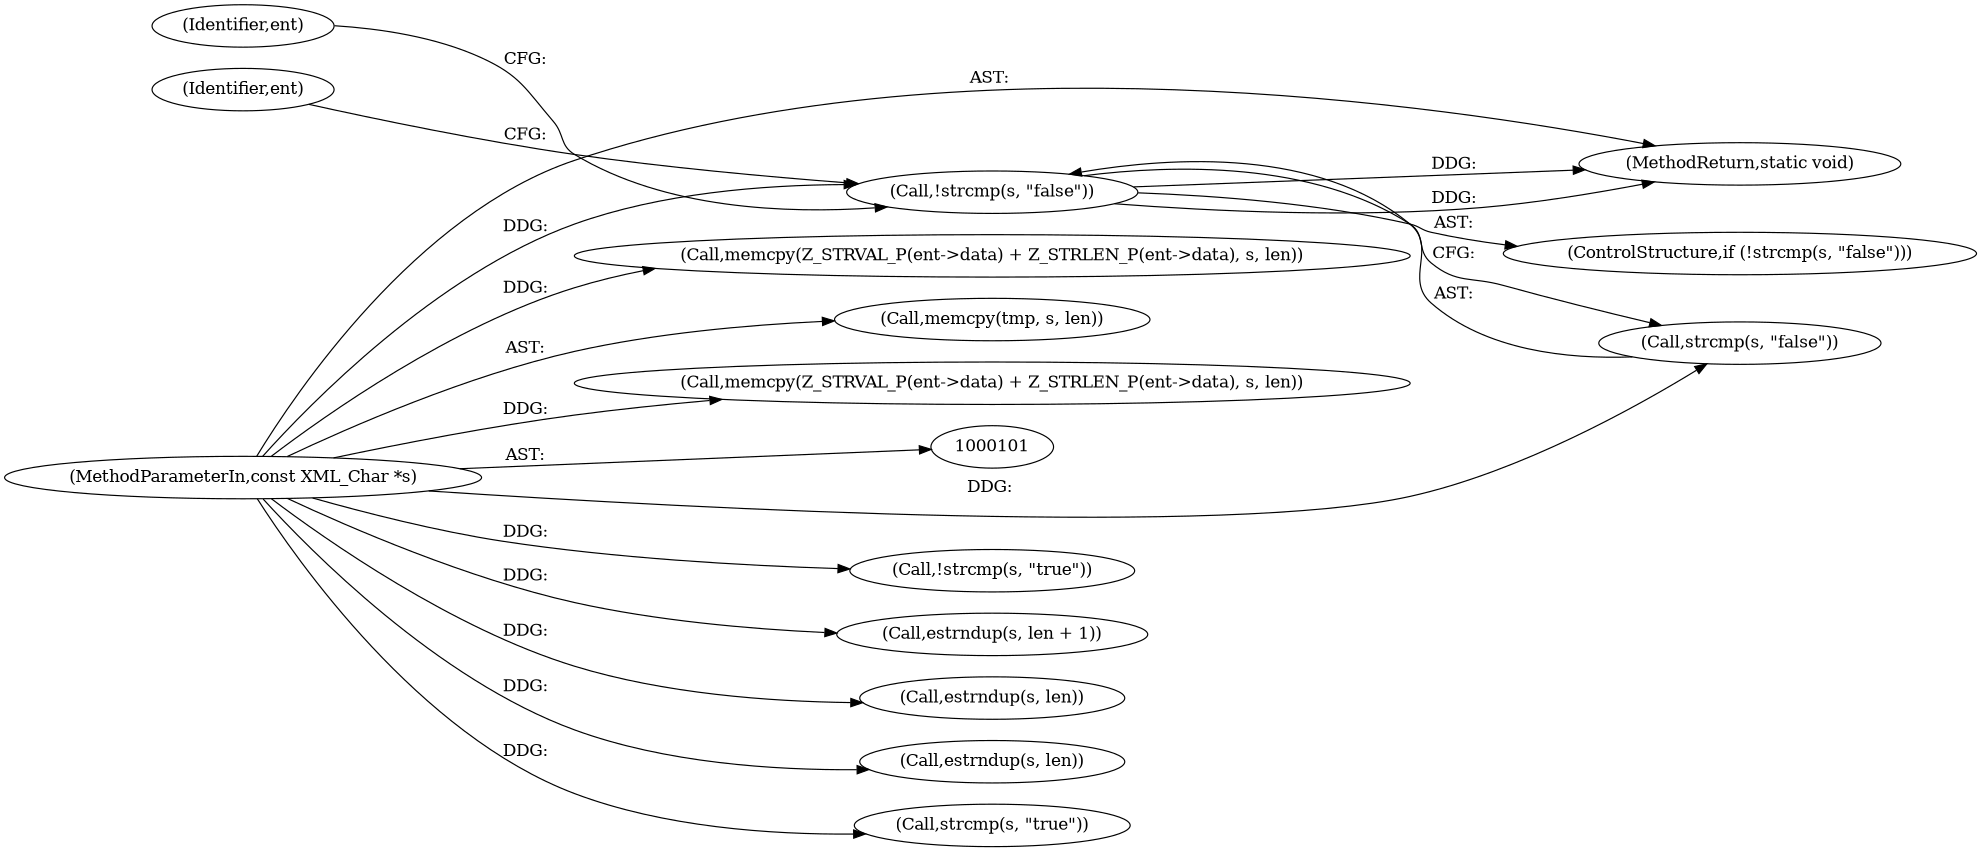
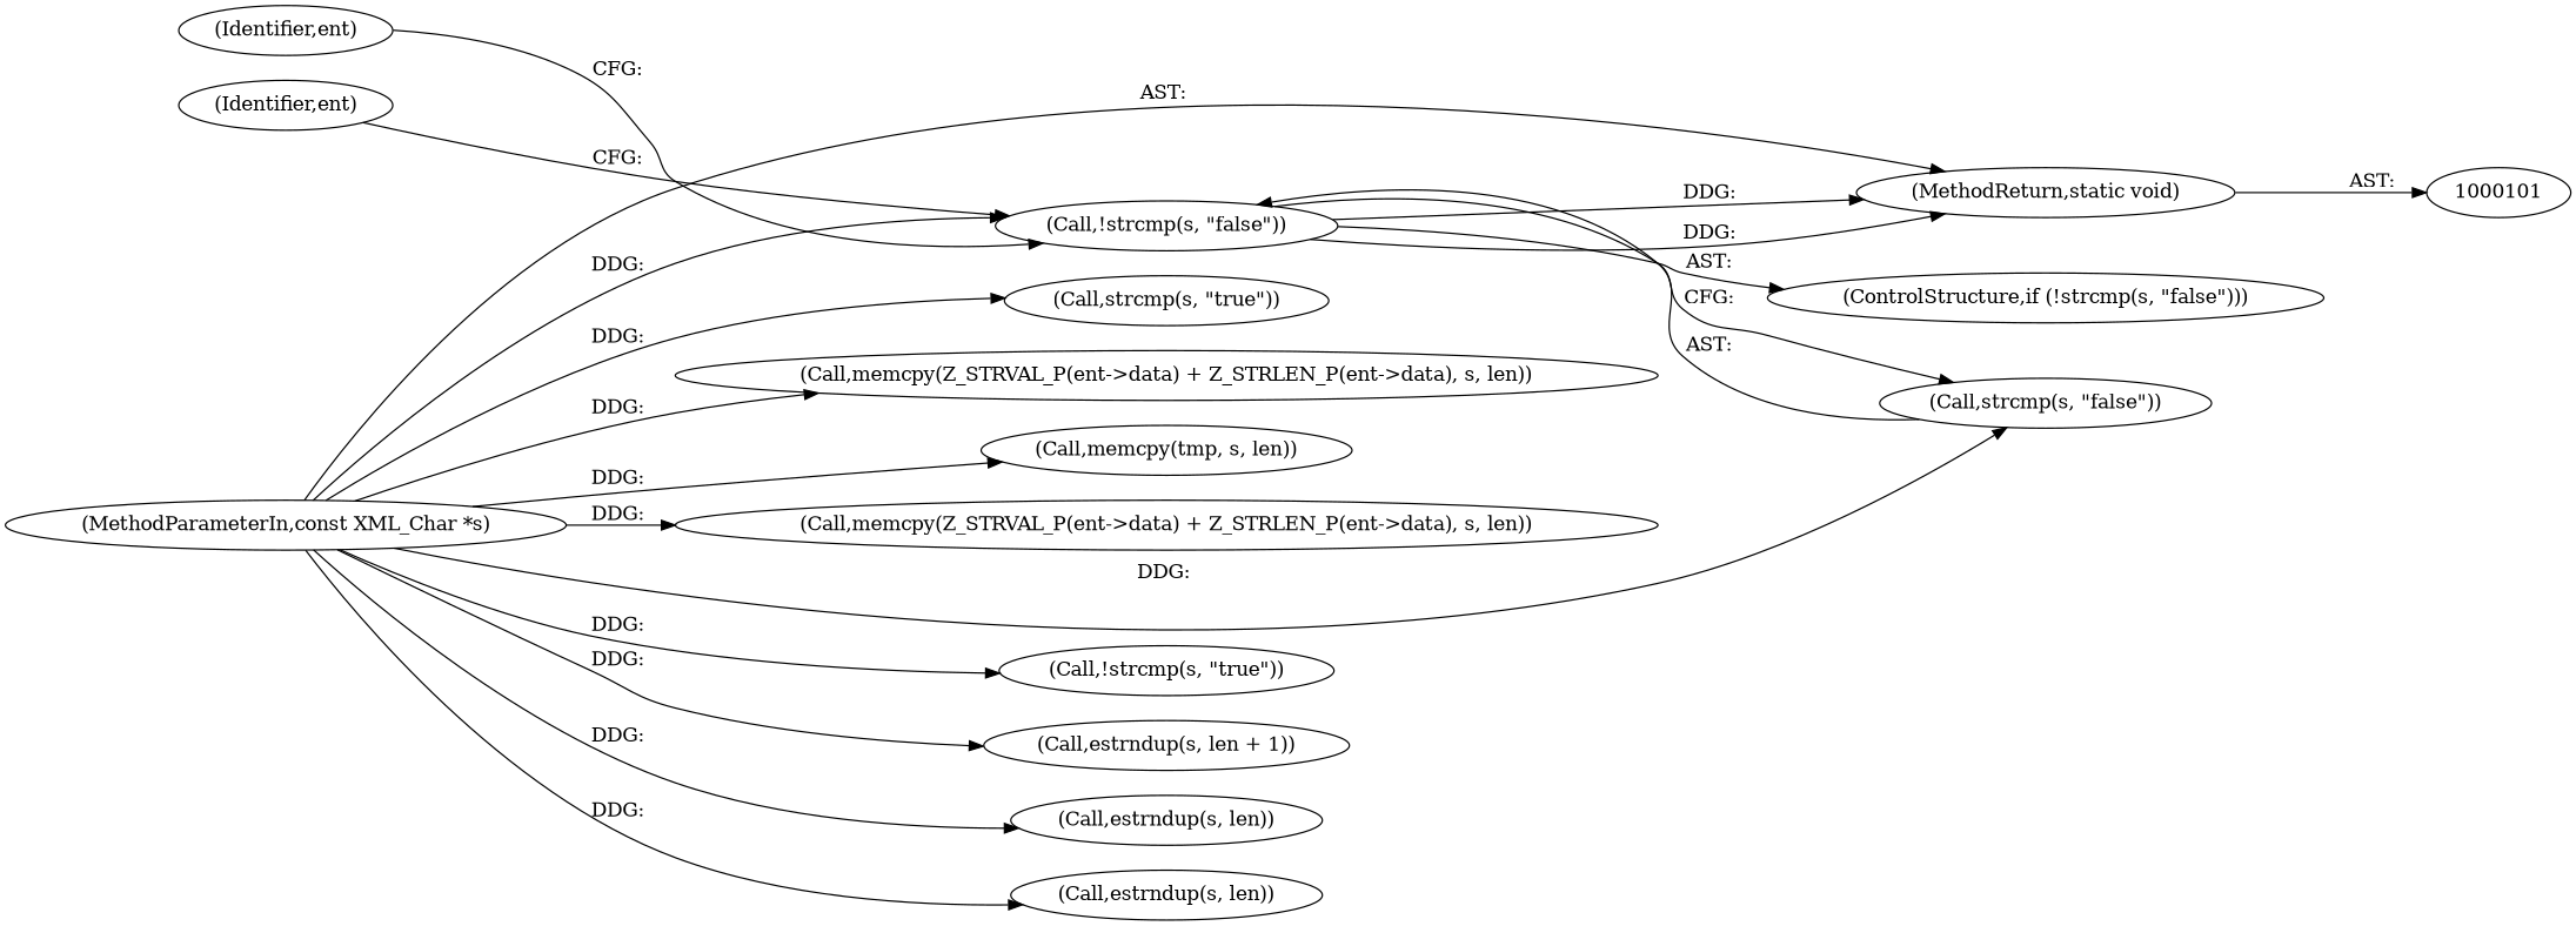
  digraph {
    rankdir=LR
    n1 [label="(Call,!strcmp(s, \"false\"))"]
    n2 [label="(Call,strcmp(s, \"false\"))"]
    n3 [label="(MethodReturn,static void)"]
    n4 [label="(ControlStructure,if (!strcmp(s, \"false\")))"]
    n5 [label="(MethodParameterIn,const XML_Char *s)"]
    n6 [label="(Call,!strcmp(s, \"true\"))"]
    n7 [label="(Call,estrndup(s, len + 1))"]
    n8 [label="(Call,estrndup(s, len))"]
    n9 [label="(Call,estrndup(s, len))"]
    n10 [label="(Call,strcmp(s, \"true\"))"]
    n11 [label="(Call,memcpy(Z_STRVAL_P(ent->data) + Z_STRLEN_P(ent->data), s, len))"]
    n12 [label="(Call,memcpy(tmp, s, len))"]
    n13 [label="(Call,memcpy(Z_STRVAL_P(ent->data) + Z_STRLEN_P(ent->data), s, len))"]
    1000101
    n15 [label="(Identifier,ent)"]
    n16 [label="(Identifier,ent)"]
    n1 -> n2 [label="CFG: "]
    n1 -> n3 [label="DDG: "]
    n1 -> n3 [label="DDG: "]
    n1 -> n4 [label="AST: "]
    n2 -> n1 [label="AST: "]
    n5 -> n1 [label="DDG: "]
    n5 -> n2 [label="DDG: "]
    n5 -> n3 [label="AST: "]
    n5 -> n6 [label="DDG: "]
    n5 -> n7 [label="DDG: "]
    n5 -> n8 [label="DDG: "]
    n5 -> n9 [label="DDG: "]
    n5 -> n10 [label="DDG: "]
    n5 -> n11 [label="DDG: "]
-   n5 -> n12 [label="AST: "]
+   n5 -> n12 [label="DDG: "]
    n5 -> n13 [label="DDG: "]
-   n5 -> 1000101 [label="AST: "]
+   n3 -> 1000101 [label="AST: "]
    n15 -> n1 [label="CFG: "]
    n16 -> n1 [label="CFG: "]
  }
